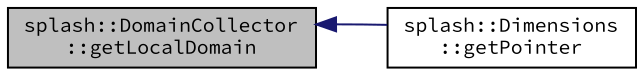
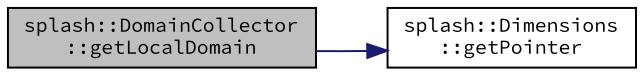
  digraph {
    rankdir=LR
    fontname="Source Code Pro"
    node [color=black fontname="Source Code Pro" fontsize=10 shape=box style=filled]
    n1 [fillcolor=grey75 fontcolor=black height=0.2 label="splash::DomainCollector\l::getLocalDomain" width=0.4]
    n2 [fillcolor=white height=0.2 label="splash::Dimensions\l::getPointer" width=0.4]
-   n2 -> n1 [color=midnightblue fontname="Source Code Pro" fontsize=10 labelfontname=FreeSans labelfontsize=10 style=solid]
+   n1 -> n2 [color=midnightblue fontname="Source Code Pro" fontsize=10 labelfontname=FreeSans labelfontsize=10 style=solid]
  }
